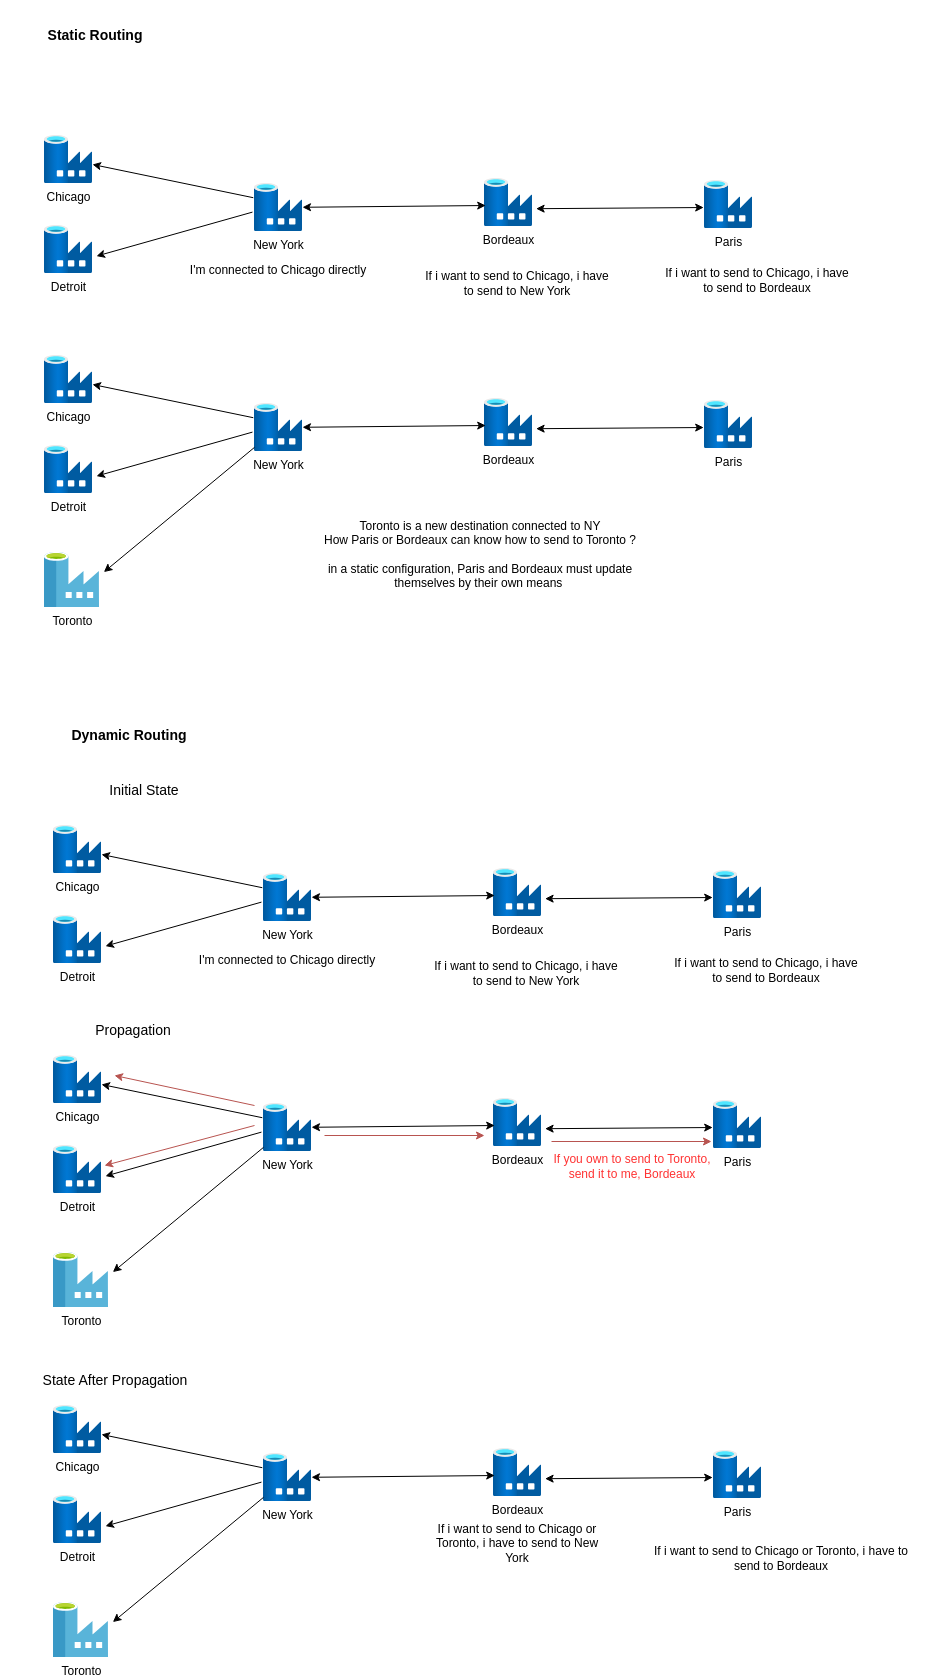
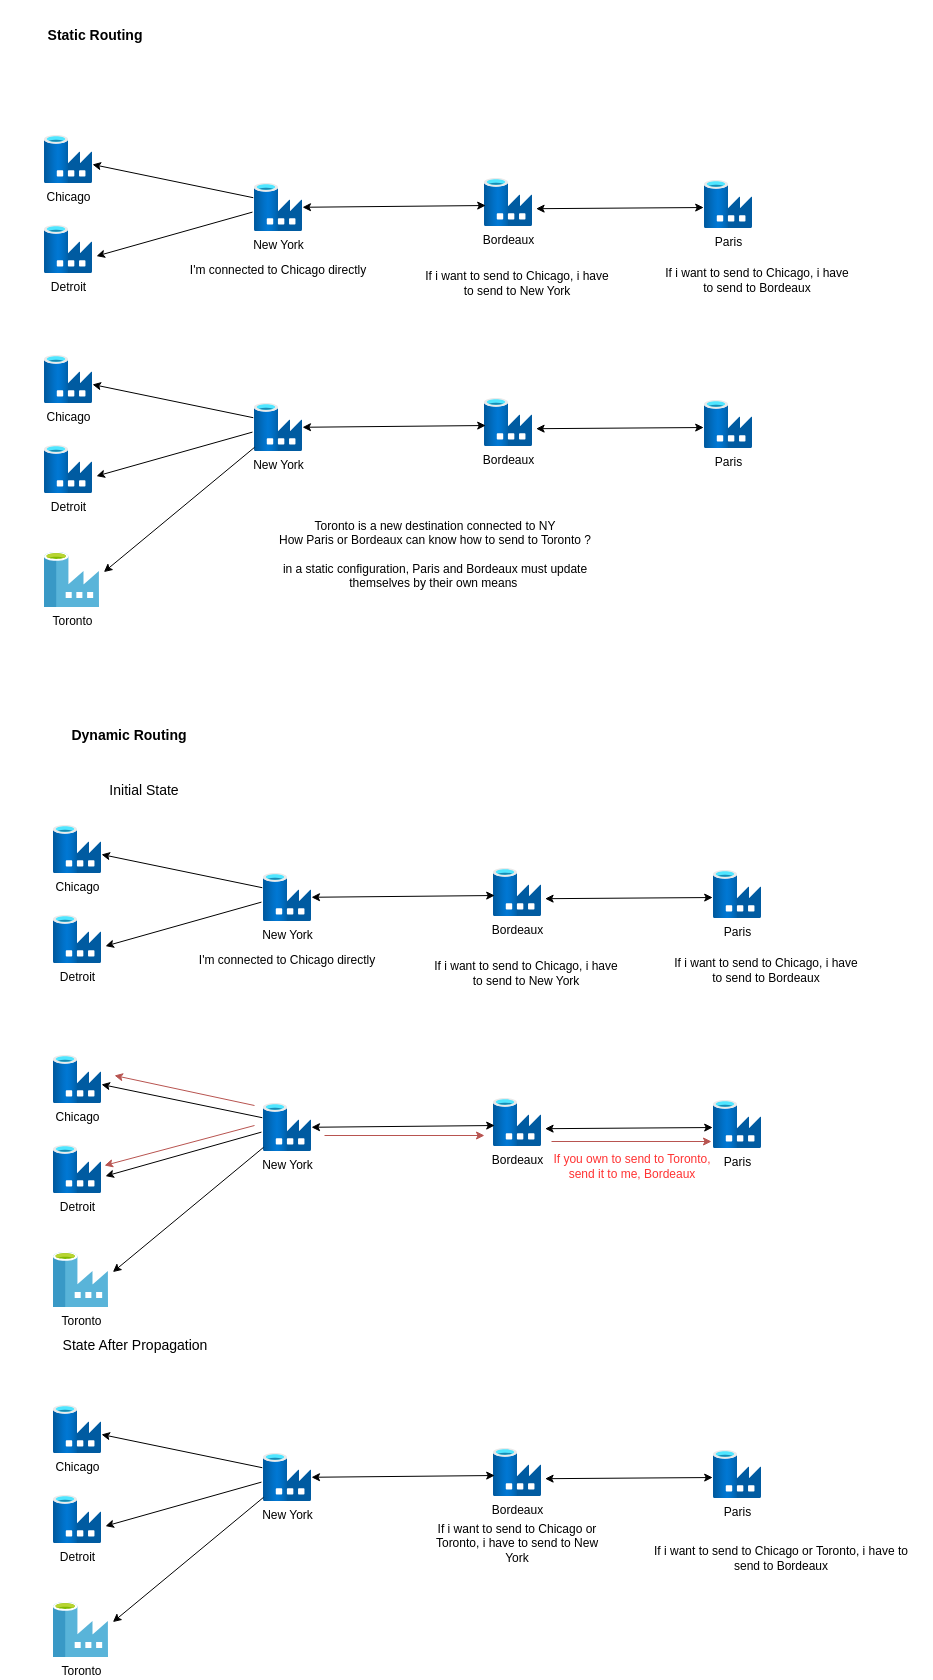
  <mxCell id="0" />
  <mxCell id="1" parent="0" />
  <mxCell id="2" value="Chicago" style="aspect=fixed;html=1;points=[];align=center;image;fontSize=12;image=img/lib/azure2/databases/Data_Factory.svg;" vertex="1" parent="1"><mxGeometry x="44" y="135" width="48" height="48" as="geometry" /></mxCell>
  <mxCell id="3" value="Detroit" style="aspect=fixed;html=1;points=[];align=center;image;fontSize=12;image=img/lib/azure2/databases/Data_Factory.svg;" vertex="1" parent="1"><mxGeometry x="44" y="225" width="48" height="48" as="geometry" /></mxCell>
  <mxCell id="4" value="New York" style="aspect=fixed;html=1;points=[];align=center;image;fontSize=12;image=img/lib/azure2/databases/Data_Factory.svg;" vertex="1" parent="1"><mxGeometry x="254" y="183" width="48" height="48" as="geometry" /></mxCell>
  <mxCell id="5" value="Bordeaux" style="aspect=fixed;html=1;points=[];align=center;image;fontSize=12;image=img/lib/azure2/databases/Data_Factory.svg;" vertex="1" parent="1"><mxGeometry x="484" y="178" width="48" height="48" as="geometry" /></mxCell>
  <mxCell id="6" value="Paris" style="aspect=fixed;html=1;points=[];align=center;image;fontSize=12;image=img/lib/azure2/databases/Data_Factory.svg;" vertex="1" parent="1"><mxGeometry x="704" y="180" width="48" height="48" as="geometry" /></mxCell>
  <mxCell id="7" value="" style="endArrow=classic;html=1;rounded=0;exitX=-0.025;exitY=0.296;exitDx=0;exitDy=0;exitPerimeter=0;" edge="1" parent="1" source="4" target="2"><mxGeometry width="50" height="50" relative="1" as="geometry"><mxPoint x="474" y="385" as="sourcePoint" /><mxPoint x="524" y="335" as="targetPoint" /></mxGeometry></mxCell>
  <mxCell id="8" value="" style="endArrow=classic;html=1;rounded=0;exitX=-0.042;exitY=0.596;exitDx=0;exitDy=0;exitPerimeter=0;entryX=1.083;entryY=0.638;entryDx=0;entryDy=0;entryPerimeter=0;" edge="1" parent="1" source="4" target="3"><mxGeometry width="50" height="50" relative="1" as="geometry"><mxPoint x="322.8" y="207.208" as="sourcePoint" /><mxPoint x="202" y="175.333" as="targetPoint" /></mxGeometry></mxCell>
  <mxCell id="9" value="" style="endArrow=classic;startArrow=classic;html=1;rounded=0;entryX=0.025;entryY=0.563;entryDx=0;entryDy=0;entryPerimeter=0;" edge="1" parent="1" source="4" target="5"><mxGeometry width="50" height="50" relative="1" as="geometry"><mxPoint x="364" y="210" as="sourcePoint" /><mxPoint x="524" y="335" as="targetPoint" /></mxGeometry></mxCell>
  <mxCell id="10" value="" style="endArrow=classic;startArrow=classic;html=1;rounded=0;exitX=1.075;exitY=0.629;exitDx=0;exitDy=0;exitPerimeter=0;entryX=-0.017;entryY=0.563;entryDx=0;entryDy=0;entryPerimeter=0;" edge="1" parent="1" source="5" target="6"><mxGeometry width="50" height="50" relative="1" as="geometry"><mxPoint x="474" y="385" as="sourcePoint" /><mxPoint x="524" y="335" as="targetPoint" /></mxGeometry></mxCell>
  <mxCell id="11" value="If i want to send to Chicago, i have to send to Bordeaux" style="text;html=1;strokeColor=none;fillColor=none;align=center;verticalAlign=middle;whiteSpace=wrap;rounded=0;" vertex="1" parent="1"><mxGeometry x="664" y="265" width="186" height="30" as="geometry" /></mxCell>
  <mxCell id="12" value="If i want to send to Chicago, i have to send to New York" style="text;html=1;strokeColor=none;fillColor=none;align=center;verticalAlign=middle;whiteSpace=wrap;rounded=0;" vertex="1" parent="1"><mxGeometry x="424" y="268" width="186" height="30" as="geometry" /></mxCell>
  <mxCell id="13" value="I'm connected to Chicago directly" style="text;html=1;strokeColor=none;fillColor=none;align=center;verticalAlign=middle;whiteSpace=wrap;rounded=0;" vertex="1" parent="1"><mxGeometry x="185" y="255" width="186" height="30" as="geometry" /></mxCell>
  <mxCell id="14" value="Chicago" style="aspect=fixed;html=1;points=[];align=center;image;fontSize=12;image=img/lib/azure2/databases/Data_Factory.svg;" vertex="1" parent="1"><mxGeometry x="44" y="355" width="48" height="48" as="geometry" /></mxCell>
  <mxCell id="15" value="Detroit" style="aspect=fixed;html=1;points=[];align=center;image;fontSize=12;image=img/lib/azure2/databases/Data_Factory.svg;" vertex="1" parent="1"><mxGeometry x="44" y="445" width="48" height="48" as="geometry" /></mxCell>
  <mxCell id="16" value="New York" style="aspect=fixed;html=1;points=[];align=center;image;fontSize=12;image=img/lib/azure2/databases/Data_Factory.svg;" vertex="1" parent="1"><mxGeometry x="254" y="403" width="48" height="48" as="geometry" /></mxCell>
  <mxCell id="17" value="Bordeaux" style="aspect=fixed;html=1;points=[];align=center;image;fontSize=12;image=img/lib/azure2/databases/Data_Factory.svg;" vertex="1" parent="1"><mxGeometry x="484" y="398" width="48" height="48" as="geometry" /></mxCell>
  <mxCell id="18" value="Paris" style="aspect=fixed;html=1;points=[];align=center;image;fontSize=12;image=img/lib/azure2/databases/Data_Factory.svg;" vertex="1" parent="1"><mxGeometry x="704" y="400" width="48" height="48" as="geometry" /></mxCell>
  <mxCell id="19" value="" style="endArrow=classic;html=1;rounded=0;exitX=-0.025;exitY=0.296;exitDx=0;exitDy=0;exitPerimeter=0;" edge="1" parent="1" source="16" target="14"><mxGeometry width="50" height="50" relative="1" as="geometry"><mxPoint x="474" y="605" as="sourcePoint" /><mxPoint x="524" y="555" as="targetPoint" /></mxGeometry></mxCell>
  <mxCell id="20" value="" style="endArrow=classic;html=1;rounded=0;exitX=-0.042;exitY=0.596;exitDx=0;exitDy=0;exitPerimeter=0;entryX=1.083;entryY=0.638;entryDx=0;entryDy=0;entryPerimeter=0;" edge="1" parent="1" source="16" target="15"><mxGeometry width="50" height="50" relative="1" as="geometry"><mxPoint x="322.8" y="427.208" as="sourcePoint" /><mxPoint x="202" y="395.333" as="targetPoint" /></mxGeometry></mxCell>
  <mxCell id="21" value="" style="endArrow=classic;startArrow=classic;html=1;rounded=0;entryX=0.025;entryY=0.563;entryDx=0;entryDy=0;entryPerimeter=0;" edge="1" parent="1" source="16" target="17"><mxGeometry width="50" height="50" relative="1" as="geometry"><mxPoint x="364" y="430" as="sourcePoint" /><mxPoint x="524" y="555" as="targetPoint" /></mxGeometry></mxCell>
  <mxCell id="22" value="" style="endArrow=classic;startArrow=classic;html=1;rounded=0;exitX=1.075;exitY=0.629;exitDx=0;exitDy=0;exitPerimeter=0;entryX=-0.017;entryY=0.563;entryDx=0;entryDy=0;entryPerimeter=0;" edge="1" parent="1" source="17" target="18"><mxGeometry width="50" height="50" relative="1" as="geometry"><mxPoint x="474" y="605" as="sourcePoint" /><mxPoint x="524" y="555" as="targetPoint" /></mxGeometry></mxCell>
  <mxCell id="23" value="Toronto" style="sketch=0;aspect=fixed;html=1;points=[];align=center;image;fontSize=12;image=img/lib/mscae/Data_Factory.svg;" vertex="1" parent="1"><mxGeometry x="44" y="552" width="55" height="55" as="geometry" /></mxCell>
  <mxCell id="24" value="" style="endArrow=classic;html=1;rounded=0;entryX=1.08;entryY=0.356;entryDx=0;entryDy=0;entryPerimeter=0;" edge="1" parent="1" source="16" target="23"><mxGeometry width="50" height="50" relative="1" as="geometry"><mxPoint x="474" y="455" as="sourcePoint" /><mxPoint x="524" y="405" as="targetPoint" /></mxGeometry></mxCell>
- <mxCell id="25" value="Toronto is a new destination connected to NY&lt;br&gt;How Paris or Bordeaux can know how to send to Toronto ?&lt;br&gt;&lt;br&gt;in a static configuration, Paris and Bordeaux must update themselves by their own means&amp;nbsp;" style="text;html=1;strokeColor=none;fillColor=none;align=center;verticalAlign=middle;whiteSpace=wrap;rounded=0;" vertex="1" parent="1"><mxGeometry x="305" y="515" width="350" height="77" as="geometry" /></mxCell>
+ <mxCell id="25" value="Toronto is a new destination connected to NY&lt;br&gt;How Paris or Bordeaux can know how to send to Toronto ?&lt;br&gt;&lt;br&gt;in a static configuration, Paris and Bordeaux must update themselves by their own means&amp;nbsp;" style="text;html=1;strokeColor=none;fillColor=none;align=center;verticalAlign=middle;whiteSpace=wrap;rounded=0;" vertex="1" parent="1"><mxGeometry x="260" y="515" width="350" height="77" as="geometry" /></mxCell>
  <mxCell id="26" value="Static Routing" style="text;html=1;strokeColor=none;fillColor=none;align=center;verticalAlign=middle;whiteSpace=wrap;rounded=0;fontStyle=1;fontSize=14;" vertex="1" parent="1"><mxGeometry x="20" y="20" width="150" height="30" as="geometry" /></mxCell>
  <mxCell id="27" value="Chicago" style="aspect=fixed;html=1;points=[];align=center;image;fontSize=12;image=img/lib/azure2/databases/Data_Factory.svg;" vertex="1" parent="1"><mxGeometry x="53" y="825" width="48" height="48" as="geometry" /></mxCell>
  <mxCell id="28" value="Detroit" style="aspect=fixed;html=1;points=[];align=center;image;fontSize=12;image=img/lib/azure2/databases/Data_Factory.svg;" vertex="1" parent="1"><mxGeometry x="53" y="915" width="48" height="48" as="geometry" /></mxCell>
  <mxCell id="29" value="New York" style="aspect=fixed;html=1;points=[];align=center;image;fontSize=12;image=img/lib/azure2/databases/Data_Factory.svg;" vertex="1" parent="1"><mxGeometry x="263" y="873" width="48" height="48" as="geometry" /></mxCell>
  <mxCell id="30" value="Bordeaux" style="aspect=fixed;html=1;points=[];align=center;image;fontSize=12;image=img/lib/azure2/databases/Data_Factory.svg;" vertex="1" parent="1"><mxGeometry x="493" y="868" width="48" height="48" as="geometry" /></mxCell>
  <mxCell id="31" value="Paris" style="aspect=fixed;html=1;points=[];align=center;image;fontSize=12;image=img/lib/azure2/databases/Data_Factory.svg;" vertex="1" parent="1"><mxGeometry x="713" y="870" width="48" height="48" as="geometry" /></mxCell>
  <mxCell id="32" value="" style="endArrow=classic;html=1;rounded=0;exitX=-0.025;exitY=0.296;exitDx=0;exitDy=0;exitPerimeter=0;" edge="1" parent="1" source="29" target="27"><mxGeometry width="50" height="50" relative="1" as="geometry"><mxPoint x="483" y="1075" as="sourcePoint" /><mxPoint x="533" y="1025" as="targetPoint" /></mxGeometry></mxCell>
  <mxCell id="33" value="" style="endArrow=classic;html=1;rounded=0;exitX=-0.042;exitY=0.596;exitDx=0;exitDy=0;exitPerimeter=0;entryX=1.083;entryY=0.638;entryDx=0;entryDy=0;entryPerimeter=0;" edge="1" parent="1" source="29" target="28"><mxGeometry width="50" height="50" relative="1" as="geometry"><mxPoint x="331.8" y="897.208" as="sourcePoint" /><mxPoint x="211" y="865.333" as="targetPoint" /></mxGeometry></mxCell>
  <mxCell id="34" value="" style="endArrow=classic;startArrow=classic;html=1;rounded=0;entryX=0.025;entryY=0.563;entryDx=0;entryDy=0;entryPerimeter=0;" edge="1" parent="1" source="29" target="30"><mxGeometry width="50" height="50" relative="1" as="geometry"><mxPoint x="373" y="900" as="sourcePoint" /><mxPoint x="533" y="1025" as="targetPoint" /></mxGeometry></mxCell>
  <mxCell id="35" value="" style="endArrow=classic;startArrow=classic;html=1;rounded=0;exitX=1.075;exitY=0.629;exitDx=0;exitDy=0;exitPerimeter=0;entryX=-0.017;entryY=0.563;entryDx=0;entryDy=0;entryPerimeter=0;" edge="1" parent="1" source="30" target="31"><mxGeometry width="50" height="50" relative="1" as="geometry"><mxPoint x="483" y="1075" as="sourcePoint" /><mxPoint x="533" y="1025" as="targetPoint" /></mxGeometry></mxCell>
  <mxCell id="36" value="If i want to send to Chicago, i have to send to Bordeaux" style="text;html=1;strokeColor=none;fillColor=none;align=center;verticalAlign=middle;whiteSpace=wrap;rounded=0;" vertex="1" parent="1"><mxGeometry x="673" y="955" width="186" height="30" as="geometry" /></mxCell>
  <mxCell id="37" value="If i want to send to Chicago, i have to send to New York" style="text;html=1;strokeColor=none;fillColor=none;align=center;verticalAlign=middle;whiteSpace=wrap;rounded=0;" vertex="1" parent="1"><mxGeometry x="433" y="958" width="186" height="30" as="geometry" /></mxCell>
  <mxCell id="38" value="I'm connected to Chicago directly" style="text;html=1;strokeColor=none;fillColor=none;align=center;verticalAlign=middle;whiteSpace=wrap;rounded=0;" vertex="1" parent="1"><mxGeometry x="194" y="945" width="186" height="30" as="geometry" /></mxCell>
  <mxCell id="39" value="Chicago" style="aspect=fixed;html=1;points=[];align=center;image;fontSize=12;image=img/lib/azure2/databases/Data_Factory.svg;" vertex="1" parent="1"><mxGeometry x="53" y="1055" width="48" height="48" as="geometry" /></mxCell>
  <mxCell id="40" value="Detroit" style="aspect=fixed;html=1;points=[];align=center;image;fontSize=12;image=img/lib/azure2/databases/Data_Factory.svg;" vertex="1" parent="1"><mxGeometry x="53" y="1145" width="48" height="48" as="geometry" /></mxCell>
  <mxCell id="41" value="New York" style="aspect=fixed;html=1;points=[];align=center;image;fontSize=12;image=img/lib/azure2/databases/Data_Factory.svg;" vertex="1" parent="1"><mxGeometry x="263" y="1103" width="48" height="48" as="geometry" /></mxCell>
  <mxCell id="42" value="Bordeaux" style="aspect=fixed;html=1;points=[];align=center;image;fontSize=12;image=img/lib/azure2/databases/Data_Factory.svg;" vertex="1" parent="1"><mxGeometry x="493" y="1098" width="48" height="48" as="geometry" /></mxCell>
  <mxCell id="43" value="Paris" style="aspect=fixed;html=1;points=[];align=center;image;fontSize=12;image=img/lib/azure2/databases/Data_Factory.svg;" vertex="1" parent="1"><mxGeometry x="713" y="1100" width="48" height="48" as="geometry" /></mxCell>
  <mxCell id="44" value="" style="endArrow=classic;html=1;rounded=0;exitX=-0.025;exitY=0.296;exitDx=0;exitDy=0;exitPerimeter=0;" edge="1" parent="1" source="41" target="39"><mxGeometry width="50" height="50" relative="1" as="geometry"><mxPoint x="483" y="1305" as="sourcePoint" /><mxPoint x="533" y="1255" as="targetPoint" /></mxGeometry></mxCell>
  <mxCell id="45" value="" style="endArrow=classic;html=1;rounded=0;exitX=-0.042;exitY=0.596;exitDx=0;exitDy=0;exitPerimeter=0;entryX=1.083;entryY=0.638;entryDx=0;entryDy=0;entryPerimeter=0;" edge="1" parent="1" source="41" target="40"><mxGeometry width="50" height="50" relative="1" as="geometry"><mxPoint x="331.8" y="1127.208" as="sourcePoint" /><mxPoint x="211" y="1095.333" as="targetPoint" /></mxGeometry></mxCell>
  <mxCell id="46" value="" style="endArrow=classic;startArrow=classic;html=1;rounded=0;entryX=0.025;entryY=0.563;entryDx=0;entryDy=0;entryPerimeter=0;" edge="1" parent="1" source="41" target="42"><mxGeometry width="50" height="50" relative="1" as="geometry"><mxPoint x="373" y="1130" as="sourcePoint" /><mxPoint x="533" y="1255" as="targetPoint" /></mxGeometry></mxCell>
  <mxCell id="47" value="" style="endArrow=classic;startArrow=classic;html=1;rounded=0;exitX=1.075;exitY=0.629;exitDx=0;exitDy=0;exitPerimeter=0;entryX=-0.017;entryY=0.563;entryDx=0;entryDy=0;entryPerimeter=0;" edge="1" parent="1" source="42" target="43"><mxGeometry width="50" height="50" relative="1" as="geometry"><mxPoint x="483" y="1305" as="sourcePoint" /><mxPoint x="533" y="1255" as="targetPoint" /></mxGeometry></mxCell>
  <mxCell id="48" value="Toronto" style="sketch=0;aspect=fixed;html=1;points=[];align=center;image;fontSize=12;image=img/lib/mscae/Data_Factory.svg;" vertex="1" parent="1"><mxGeometry x="53" y="1252" width="55" height="55" as="geometry" /></mxCell>
  <mxCell id="49" value="" style="endArrow=classic;html=1;rounded=0;entryX=1.08;entryY=0.356;entryDx=0;entryDy=0;entryPerimeter=0;" edge="1" parent="1" source="41" target="48"><mxGeometry width="50" height="50" relative="1" as="geometry"><mxPoint x="483" y="1155" as="sourcePoint" /><mxPoint x="533" y="1105" as="targetPoint" /></mxGeometry></mxCell>
  <mxCell id="50" value="Dynamic Routing" style="text;html=1;strokeColor=none;fillColor=none;align=center;verticalAlign=middle;whiteSpace=wrap;rounded=0;fontStyle=1;fontSize=14;" vertex="1" parent="1"><mxGeometry x="54" y="720" width="150" height="30" as="geometry" /></mxCell>
  <mxCell id="51" value="" style="endArrow=classic;html=1;rounded=0;fontSize=14;fillColor=#f8cecc;strokeColor=#b85450;" edge="1" parent="1"><mxGeometry width="50" height="50" relative="1" as="geometry"><mxPoint x="324" y="1135" as="sourcePoint" /><mxPoint x="484" y="1135" as="targetPoint" /></mxGeometry></mxCell>
  <mxCell id="52" value="" style="endArrow=classic;html=1;rounded=0;fontSize=14;fillColor=#f8cecc;strokeColor=#b85450;" edge="1" parent="1"><mxGeometry width="50" height="50" relative="1" as="geometry"><mxPoint x="551" y="1141" as="sourcePoint" /><mxPoint x="711" y="1141" as="targetPoint" /></mxGeometry></mxCell>
  <mxCell id="53" value="If you own to send to Toronto, send it to me, Bordeaux" style="text;html=1;strokeColor=none;fillColor=none;align=center;verticalAlign=middle;whiteSpace=wrap;rounded=0;fontColor=#FF3333;" vertex="1" parent="1"><mxGeometry x="539" y="1151" width="186" height="30" as="geometry" /></mxCell>
  <mxCell id="54" value="Chicago" style="aspect=fixed;html=1;points=[];align=center;image;fontSize=12;image=img/lib/azure2/databases/Data_Factory.svg;" vertex="1" parent="1"><mxGeometry x="53" y="1405" width="48" height="48" as="geometry" /></mxCell>
  <mxCell id="55" value="Detroit" style="aspect=fixed;html=1;points=[];align=center;image;fontSize=12;image=img/lib/azure2/databases/Data_Factory.svg;" vertex="1" parent="1"><mxGeometry x="53" y="1495" width="48" height="48" as="geometry" /></mxCell>
  <mxCell id="56" value="New York" style="aspect=fixed;html=1;points=[];align=center;image;fontSize=12;image=img/lib/azure2/databases/Data_Factory.svg;" vertex="1" parent="1"><mxGeometry x="263" y="1453" width="48" height="48" as="geometry" /></mxCell>
  <mxCell id="57" value="Bordeaux" style="aspect=fixed;html=1;points=[];align=center;image;fontSize=12;image=img/lib/azure2/databases/Data_Factory.svg;" vertex="1" parent="1"><mxGeometry x="493" y="1448" width="48" height="48" as="geometry" /></mxCell>
  <mxCell id="58" value="Paris" style="aspect=fixed;html=1;points=[];align=center;image;fontSize=12;image=img/lib/azure2/databases/Data_Factory.svg;" vertex="1" parent="1"><mxGeometry x="713" y="1450" width="48" height="48" as="geometry" /></mxCell>
  <mxCell id="59" value="" style="endArrow=classic;html=1;rounded=0;exitX=-0.025;exitY=0.296;exitDx=0;exitDy=0;exitPerimeter=0;" edge="1" parent="1" source="56" target="54"><mxGeometry width="50" height="50" relative="1" as="geometry"><mxPoint x="483" y="1655" as="sourcePoint" /><mxPoint x="533" y="1605" as="targetPoint" /></mxGeometry></mxCell>
  <mxCell id="60" value="" style="endArrow=classic;html=1;rounded=0;exitX=-0.042;exitY=0.596;exitDx=0;exitDy=0;exitPerimeter=0;entryX=1.083;entryY=0.638;entryDx=0;entryDy=0;entryPerimeter=0;" edge="1" parent="1" source="56" target="55"><mxGeometry width="50" height="50" relative="1" as="geometry"><mxPoint x="331.8" y="1477.208" as="sourcePoint" /><mxPoint x="211" y="1445.333" as="targetPoint" /></mxGeometry></mxCell>
  <mxCell id="61" value="" style="endArrow=classic;startArrow=classic;html=1;rounded=0;entryX=0.025;entryY=0.563;entryDx=0;entryDy=0;entryPerimeter=0;" edge="1" parent="1" source="56" target="57"><mxGeometry width="50" height="50" relative="1" as="geometry"><mxPoint x="373" y="1480" as="sourcePoint" /><mxPoint x="533" y="1605" as="targetPoint" /></mxGeometry></mxCell>
  <mxCell id="62" value="" style="endArrow=classic;startArrow=classic;html=1;rounded=0;exitX=1.075;exitY=0.629;exitDx=0;exitDy=0;exitPerimeter=0;entryX=-0.017;entryY=0.563;entryDx=0;entryDy=0;entryPerimeter=0;" edge="1" parent="1" source="57" target="58"><mxGeometry width="50" height="50" relative="1" as="geometry"><mxPoint x="483" y="1655" as="sourcePoint" /><mxPoint x="533" y="1605" as="targetPoint" /></mxGeometry></mxCell>
  <mxCell id="63" value="Toronto" style="sketch=0;aspect=fixed;html=1;points=[];align=center;image;fontSize=12;image=img/lib/mscae/Data_Factory.svg;" vertex="1" parent="1"><mxGeometry x="53" y="1602" width="55" height="55" as="geometry" /></mxCell>
  <mxCell id="64" value="" style="endArrow=classic;html=1;rounded=0;entryX=1.08;entryY=0.356;entryDx=0;entryDy=0;entryPerimeter=0;" edge="1" parent="1" source="56" target="63"><mxGeometry width="50" height="50" relative="1" as="geometry"><mxPoint x="483" y="1505" as="sourcePoint" /><mxPoint x="533" y="1455" as="targetPoint" /></mxGeometry></mxCell>
  <mxCell id="65" value="If i want to send to Chicago or Toronto, i have to send to Bordeaux" style="text;html=1;strokeColor=none;fillColor=none;align=center;verticalAlign=middle;whiteSpace=wrap;rounded=0;" vertex="1" parent="1"><mxGeometry x="651" y="1543" width="260" height="30" as="geometry" /></mxCell>
  <mxCell id="66" value="If i want to send to Chicago or Toronto, i have to send to New York" style="text;html=1;strokeColor=none;fillColor=none;align=center;verticalAlign=middle;whiteSpace=wrap;rounded=0;" vertex="1" parent="1"><mxGeometry x="424" y="1528" width="186" height="30" as="geometry" /></mxCell>
- <mxCell id="67" value="State After Propagation" style="text;html=1;strokeColor=none;fillColor=none;align=center;verticalAlign=middle;whiteSpace=wrap;rounded=0;fontSize=14;" vertex="1" parent="1"><mxGeometry x="35" y="1365" width="160" height="30" as="geometry" /></mxCell>
- <mxCell id="68" value="Propagation" style="text;html=1;strokeColor=none;fillColor=none;align=center;verticalAlign=middle;whiteSpace=wrap;rounded=0;fontSize=14;" vertex="1" parent="1"><mxGeometry x="53" y="1015" width="160" height="30" as="geometry" /></mxCell>
+ <mxCell id="67" value="State After Propagation" style="text;html=1;strokeColor=none;fillColor=none;align=center;verticalAlign=middle;whiteSpace=wrap;rounded=0;fontSize=14;" vertex="1" parent="1"><mxGeometry x="55" y="1330" width="160" height="30" as="geometry" /></mxCell>
  <mxCell id="69" value="Initial State" style="text;html=1;strokeColor=none;fillColor=none;align=center;verticalAlign=middle;whiteSpace=wrap;rounded=0;fontSize=14;" vertex="1" parent="1"><mxGeometry x="64" y="775" width="160" height="30" as="geometry" /></mxCell>
  <mxCell id="70" value="" style="endArrow=classic;html=1;rounded=0;fontSize=14;fillColor=#f8cecc;strokeColor=#b85450;" edge="1" parent="1"><mxGeometry width="50" height="50" relative="1" as="geometry"><mxPoint x="254" y="1105" as="sourcePoint" /><mxPoint x="114" y="1075" as="targetPoint" /></mxGeometry></mxCell>
  <mxCell id="71" value="" style="endArrow=classic;html=1;rounded=0;fontSize=14;fillColor=#f8cecc;strokeColor=#b85450;" edge="1" parent="1"><mxGeometry width="50" height="50" relative="1" as="geometry"><mxPoint x="254" y="1125" as="sourcePoint" /><mxPoint x="104" y="1165" as="targetPoint" /></mxGeometry></mxCell>
